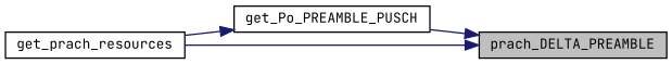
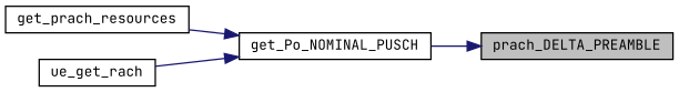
  digraph {
    fontname="JetBrains Mono"
    rankdir=RL
    node [color=black fillcolor=white fontname="JetBrains Mono" fontsize=10 shape=record style=filled]
    edge [color=midnightblue dir=back fontname="JetBrains Mono" fontsize=10 labelfontname=Helvetica labelfontsize=10 style=solid]
    n1 [fillcolor=grey75 fontcolor=black height=0.2 label=prach_DELTA_PREAMBLE width=0.4]
-   n2 [height=0.2 label=get_Po_PREAMBLE_PUSCH width=0.4]
+   n2 [height=0.2 label=get_Po_NOMINAL_PUSCH width=0.4]
    n3 [height=0.2 label=get_prach_resources width=0.4]
+   n4 [height=0.2 label=ue_get_rach width=0.4]
    n1 -> n2
-   n1 -> n3
    n2 -> n3
+   n2 -> n4
  }
